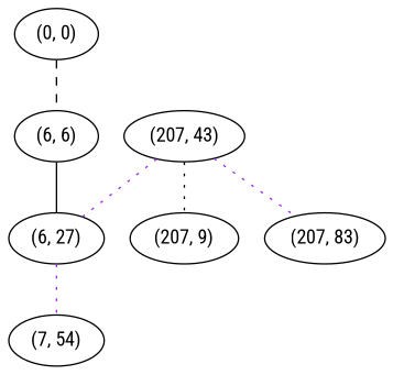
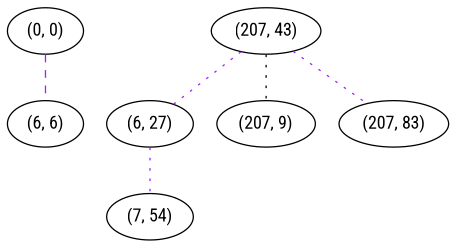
  graph {
    fontname="Roboto Condensed"
    node [fontname="Roboto Condensed"]
    edge [color=purple fontname="Roboto Condensed" style=dotted weight=1]
    "(0, 0)"
    "(6, 6)"
    "(6, 27)"
    "(7, 54)"
    "(207, 43)"
    "(207, 9)"
    "(207, 83)"
-   "(0, 0)" -- "(6, 6)" [color=black style=dashed weight=4]
-   "(6, 6)" -- "(6, 27)" [color=black style=solid]
+   "(0, 0)" -- "(6, 6)" [style=dashed weight=4]
    "(6, 27)" -- "(7, 54)"
    "(207, 43)" -- "(6, 27)"
    "(207, 43)" -- "(207, 9)" [color=black]
    "(207, 43)" -- "(207, 83)"
  }
